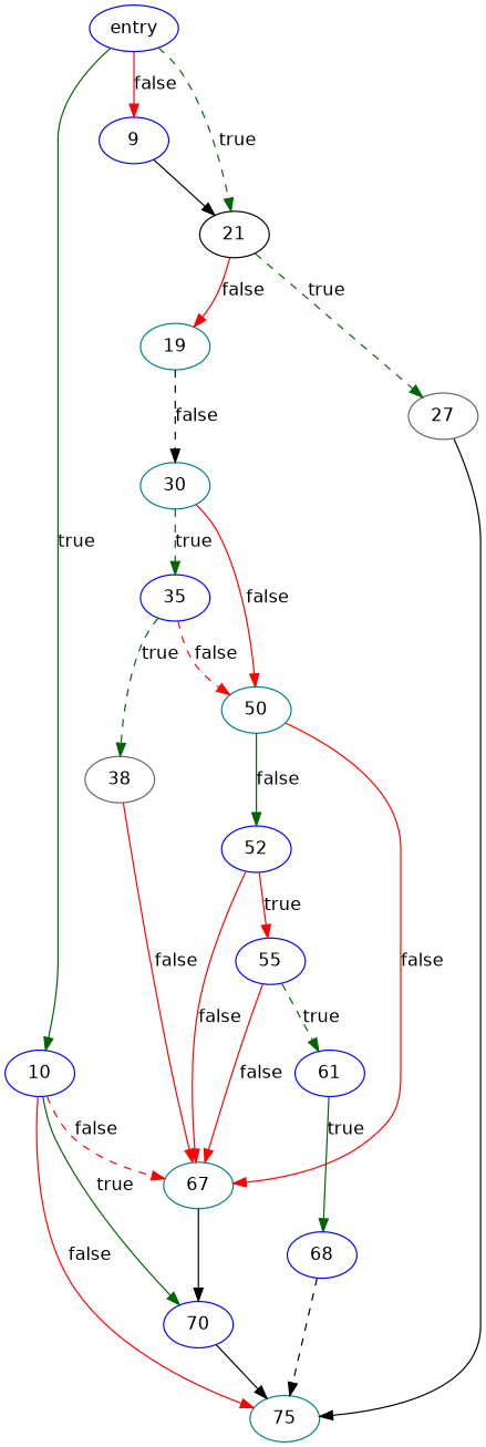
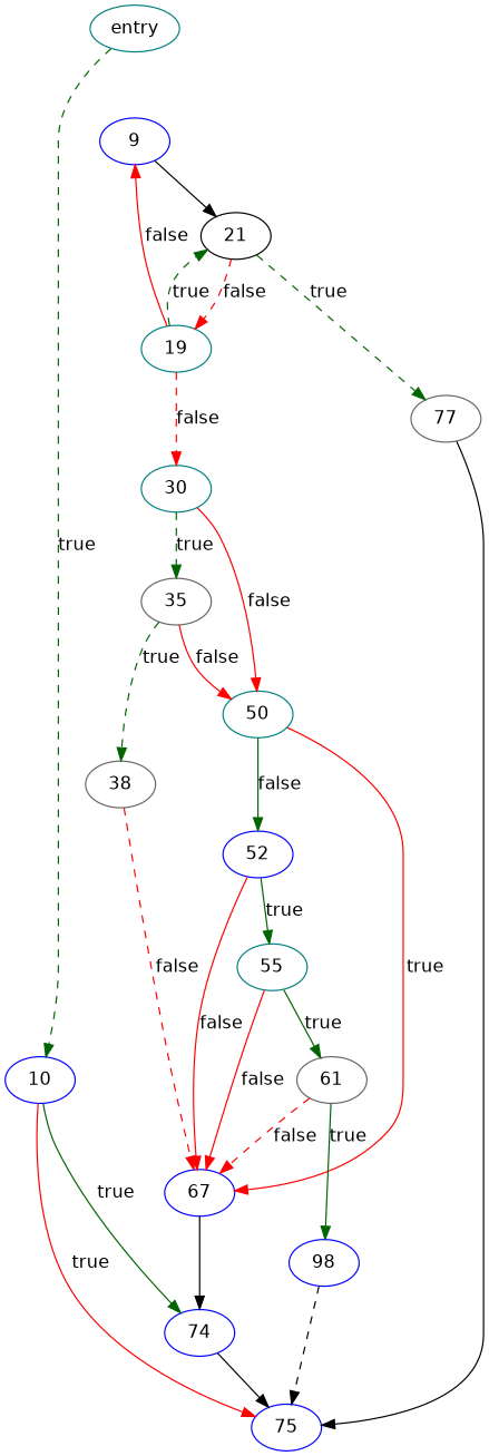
  digraph {
    fontname="DejaVu Sans"
    node [color=teal fontname="DejaVu Sans"]
    edge [color=red fontname="DejaVu Sans" style=solid]
-   n1 [color=blue label=entry]
+   n1 [label=entry]
    9 [color=blue]
    10 [color=blue]
    21 [color=black]
-   74 [color=blue label=70]
-   75
+   74 [color=blue]
+   75 [color=blue]
    19
-   27 [color=gray40]
+   27 [color=gray40 label=77]
    30
-   35 [color=blue]
+   35 [color=gray40]
    50
    38 [color=gray40]
-   67
+   67 [color=blue]
    52 [color=blue]
-   68 [color=blue]
-   55 [color=blue]
-   61 [color=blue]
-   n1 -> 9 [label=false]
-   n1 -> 10 [color=darkgreen label=true]
+   68 [color=blue label=98]
+   55
+   61 [color=gray40]
+   19 -> 9 [label=false]
+   n1 -> 10 [color=darkgreen label=true style=dashed]
    9 -> 21 [color=""]
    10 -> 74 [color=darkgreen label=true]
-   10 -> 75 [label=false]
-   21 -> 19 [label=false]
+   10 -> 75 [label=true]
+   21 -> 19 [label=false style=dashed]
    21 -> 27 [color=darkgreen label=true style=dashed]
    74 -> 75 [color=""]
-   n1 -> 21 [color=darkgreen label=true style=dashed]
-   19 -> 30 [color=black label=false style=dashed]
+   19 -> 21 [color=darkgreen label=true style=dashed]
+   19 -> 30 [label=false style=dashed]
    27 -> 75 [color=""]
    30 -> 35 [color=darkgreen label=true style=dashed]
    30 -> 50 [label=false]
-   35 -> 50 [label=false style=dashed]
+   35 -> 50 [label=false]
    35 -> 38 [color=darkgreen label=true style=dashed]
-   50 -> 67 [label=false]
+   50 -> 67 [label=true]
    50 -> 52 [color=darkgreen label=false]
-   38 -> 67 [label=false]
+   38 -> 67 [label=false style=dashed]
    67 -> 74 [color=""]
    52 -> 67 [label=false]
-   52 -> 55 [label=true]
+   52 -> 55 [color=darkgreen label=true]
    68 -> 75 [style=dashed color=""]
    55 -> 67 [label=false]
-   55 -> 61 [color=darkgreen label=true style=dashed]
-   10 -> 67 [label=false style=dashed]
+   55 -> 61 [color=darkgreen label=true]
+   61 -> 67 [label=false style=dashed]
    61 -> 68 [color=darkgreen label=true]
  }
